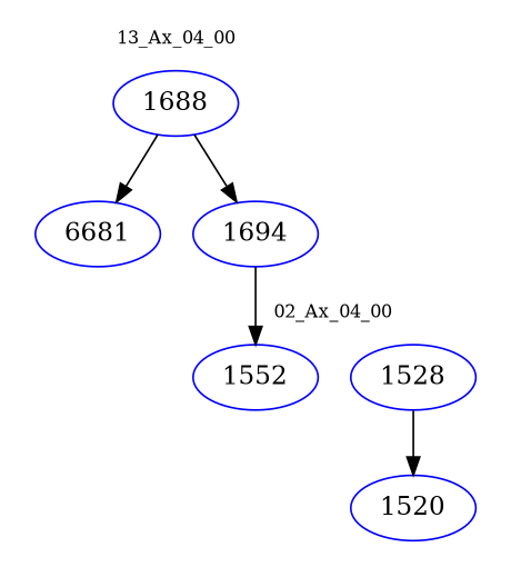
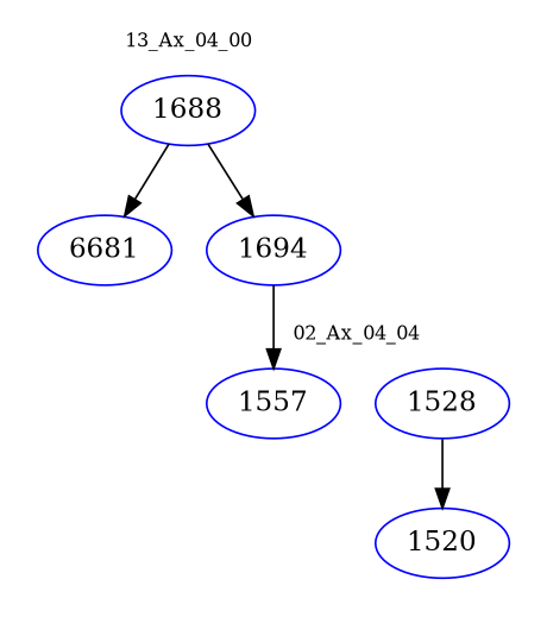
  digraph {
    node [color=blue]
    edge [color=black]
    n1 [label=1688]
    n2 [label=6681]
    n3 [label=1694]
    n4 [label=1528]
    n5 [label=1520]
-   n6 [label=1552]
+   n6 [label=1557]
    subgraph cluster_1 {
      color=white
      fontsize=10
      label="13_Ax_04_00"
      n1
      n2
      n3
    }
    subgraph cluster_2 {
      color=white
      fontsize=10
-     label="02_Ax_04_00"
+     label="02_Ax_04_04"
      n4
      n5
      n6
    }
    n1 -> n2
    n1 -> n3
    n3 -> n6
    n4 -> n5
  }
